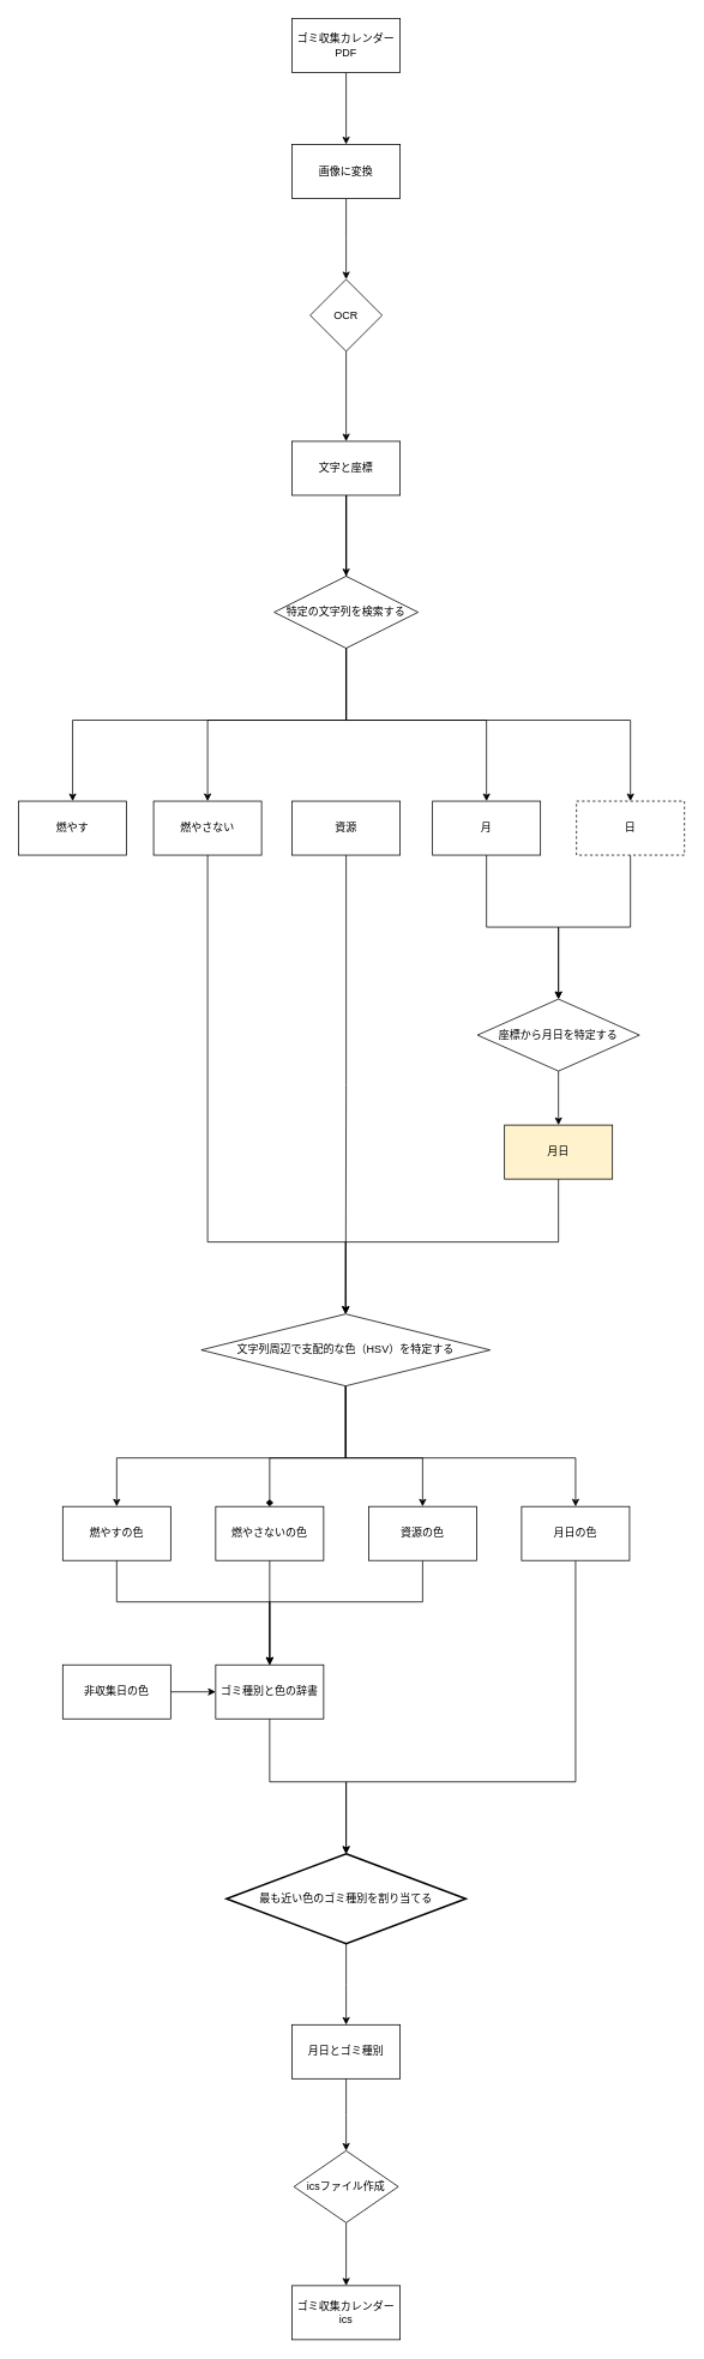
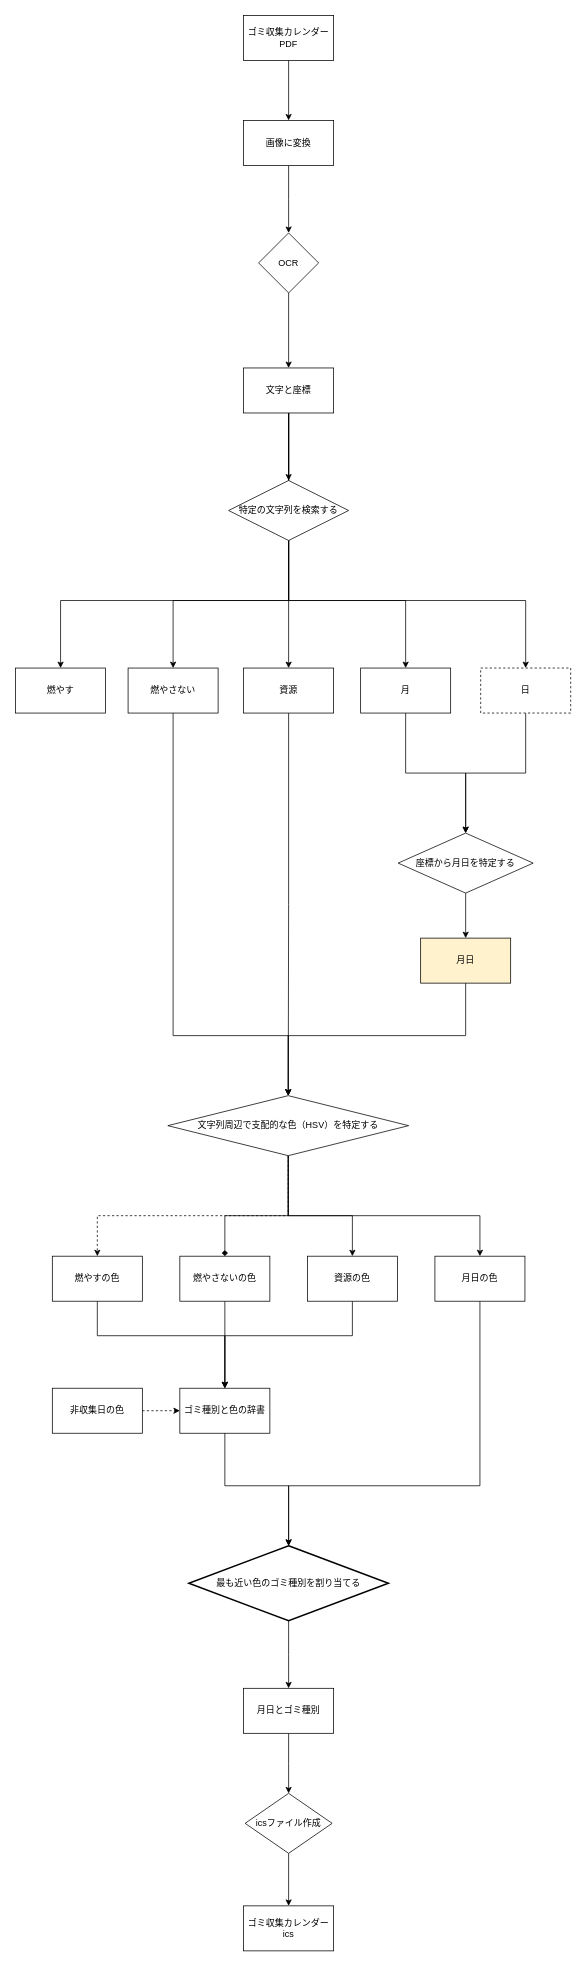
  <mxCell id="0" />
  <mxCell id="1" parent="0" />
  <mxCell id="2" style="edgeStyle=orthogonalEdgeStyle;rounded=0;orthogonalLoop=1;jettySize=auto;html=1;entryX=0.5;entryY=0;entryDx=0;entryDy=0;" edge="1" parent="1" source="3" target="30"><mxGeometry relative="1" as="geometry"><Array as="points"><mxPoint x="620" y="1380" /><mxPoint x="384" y="1380" /></Array></mxGeometry></mxCell>
  <mxCell id="3" value="月日" style="rounded=0;whiteSpace=wrap;html=1;fillColor=#fff2cc;" parent="1" vertex="1"><mxGeometry x="560" y="1250" width="120" height="60" as="geometry" /></mxCell>
  <mxCell id="4" value="" style="edgeStyle=orthogonalEdgeStyle;rounded=0;orthogonalLoop=1;jettySize=auto;html=1;" edge="1" parent="1" source="5" target="15"><mxGeometry relative="1" as="geometry" /></mxCell>
  <mxCell id="5" value="ゴミ収集カレンダーPDF" style="rounded=0;whiteSpace=wrap;html=1;" vertex="1" parent="1"><mxGeometry x="324" y="20" width="120" height="60" as="geometry" /></mxCell>
  <mxCell id="6" style="edgeStyle=orthogonalEdgeStyle;rounded=0;orthogonalLoop=1;jettySize=auto;html=1;entryX=0.5;entryY=0;entryDx=0;entryDy=0;" edge="1" parent="1" source="7" target="13"><mxGeometry relative="1" as="geometry" /></mxCell>
  <mxCell id="7" value="OCR" style="rhombus;whiteSpace=wrap;html=1;rounded=0;" vertex="1" parent="1"><mxGeometry x="344" y="310" width="80" height="80" as="geometry" /></mxCell>
+ <mxCell id="8" style="edgeStyle=orthogonalEdgeStyle;rounded=0;orthogonalLoop=1;jettySize=auto;html=1;entryX=0.5;entryY=0;entryDx=0;entryDy=0;" edge="1" parent="1" source="13" target="21"><mxGeometry relative="1" as="geometry" /></mxCell>
  <mxCell id="9" style="edgeStyle=orthogonalEdgeStyle;rounded=0;orthogonalLoop=1;jettySize=auto;html=1;entryX=0.5;entryY=0;entryDx=0;entryDy=0;" edge="1" parent="1" source="13" target="19"><mxGeometry relative="1" as="geometry"><Array as="points"><mxPoint x="384" y="800" /><mxPoint x="230" y="800" /></Array></mxGeometry></mxCell>
  <mxCell id="10" style="edgeStyle=orthogonalEdgeStyle;rounded=0;orthogonalLoop=1;jettySize=auto;html=1;entryX=0.5;entryY=0;entryDx=0;entryDy=0;" edge="1" parent="1" source="13" target="16"><mxGeometry relative="1" as="geometry"><Array as="points"><mxPoint x="384" y="800" /><mxPoint x="80" y="800" /></Array></mxGeometry></mxCell>
  <mxCell id="11" style="edgeStyle=orthogonalEdgeStyle;rounded=0;orthogonalLoop=1;jettySize=auto;html=1;entryX=0.5;entryY=0;entryDx=0;entryDy=0;" edge="1" parent="1" source="13" target="23"><mxGeometry relative="1" as="geometry"><Array as="points"><mxPoint x="384" y="800" /><mxPoint x="540" y="800" /></Array></mxGeometry></mxCell>
  <mxCell id="12" style="edgeStyle=orthogonalEdgeStyle;rounded=0;orthogonalLoop=1;jettySize=auto;html=1;entryX=0.5;entryY=0;entryDx=0;entryDy=0;" edge="1" parent="1" source="32" target="25"><mxGeometry relative="1" as="geometry"><Array as="points"><mxPoint x="384" y="800" /><mxPoint x="700" y="800" /></Array></mxGeometry></mxCell>
  <mxCell id="13" value="文字と座標" style="whiteSpace=wrap;html=1;rounded=0;" vertex="1" parent="1"><mxGeometry x="324" y="490" width="120" height="60" as="geometry" /></mxCell>
  <mxCell id="14" value="" style="edgeStyle=orthogonalEdgeStyle;rounded=0;orthogonalLoop=1;jettySize=auto;html=1;" edge="1" parent="1" source="15"><mxGeometry relative="1" as="geometry"><mxPoint x="384" y="310" as="targetPoint" /></mxGeometry></mxCell>
  <mxCell id="15" value="画像に変換" style="rounded=0;whiteSpace=wrap;html=1;" vertex="1" parent="1"><mxGeometry x="324" y="160" width="120" height="60" as="geometry" /></mxCell>
  <mxCell id="16" value="燃やす" style="rounded=0;whiteSpace=wrap;html=1;" vertex="1" parent="1"><mxGeometry x="20" y="890" width="120" height="60" as="geometry" /></mxCell>
  <mxCell id="17" style="edgeStyle=orthogonalEdgeStyle;rounded=0;orthogonalLoop=1;jettySize=auto;html=1;exitX=1;exitY=0.5;exitDx=0;exitDy=0;" edge="1" parent="1" source="19"><mxGeometry relative="1" as="geometry"><mxPoint x="280" y="920" as="targetPoint" /></mxGeometry></mxCell>
  <mxCell id="18" style="edgeStyle=orthogonalEdgeStyle;rounded=0;orthogonalLoop=1;jettySize=auto;html=1;entryX=0.5;entryY=0;entryDx=0;entryDy=0;" edge="1" parent="1" source="19" target="30"><mxGeometry relative="1" as="geometry"><Array as="points"><mxPoint x="230" y="1380" /><mxPoint x="384" y="1380" /></Array></mxGeometry></mxCell>
  <mxCell id="19" value="燃やさない" style="rounded=0;whiteSpace=wrap;html=1;" vertex="1" parent="1"><mxGeometry x="170" y="890" width="120" height="60" as="geometry" /></mxCell>
  <mxCell id="20" style="edgeStyle=orthogonalEdgeStyle;rounded=0;orthogonalLoop=1;jettySize=auto;html=1;entryX=0.5;entryY=0;entryDx=0;entryDy=0;" edge="1" parent="1" source="21" target="30"><mxGeometry relative="1" as="geometry" /></mxCell>
  <mxCell id="21" value="資源" style="rounded=0;whiteSpace=wrap;html=1;" vertex="1" parent="1"><mxGeometry x="324" y="890" width="120" height="60" as="geometry" /></mxCell>
  <mxCell id="22" style="edgeStyle=orthogonalEdgeStyle;rounded=0;orthogonalLoop=1;jettySize=auto;html=1;entryX=0.5;entryY=0;entryDx=0;entryDy=0;" edge="1" parent="1" source="23" target="33"><mxGeometry relative="1" as="geometry" /></mxCell>
  <mxCell id="23" value="月" style="rounded=0;whiteSpace=wrap;html=1;" vertex="1" parent="1"><mxGeometry x="480" y="890" width="120" height="60" as="geometry" /></mxCell>
  <mxCell id="24" style="edgeStyle=orthogonalEdgeStyle;rounded=0;orthogonalLoop=1;jettySize=auto;html=1;entryX=0.5;entryY=0;entryDx=0;entryDy=0;" edge="1" parent="1" source="25" target="33"><mxGeometry relative="1" as="geometry" /></mxCell>
  <mxCell id="25" value="日" style="rounded=0;whiteSpace=wrap;html=1;dashed=1;" vertex="1" parent="1"><mxGeometry x="640" y="890" width="120" height="60" as="geometry" /></mxCell>
  <mxCell id="26" style="edgeStyle=orthogonalEdgeStyle;rounded=0;orthogonalLoop=1;jettySize=auto;html=1;entryX=0.5;entryY=0;entryDx=0;entryDy=0;endArrow=diamond;" edge="1" parent="1" source="30" target="38"><mxGeometry relative="1" as="geometry"><Array as="points"><mxPoint x="384" y="1620" /><mxPoint x="299" y="1620" /></Array></mxGeometry></mxCell>
  <mxCell id="27" style="edgeStyle=orthogonalEdgeStyle;rounded=0;orthogonalLoop=1;jettySize=auto;html=1;entryX=0.5;entryY=0;entryDx=0;entryDy=0;" edge="1" parent="1" source="30" target="40"><mxGeometry relative="1" as="geometry"><Array as="points"><mxPoint x="384" y="1620" /><mxPoint x="469" y="1620" /></Array></mxGeometry></mxCell>
- <mxCell id="28" style="edgeStyle=orthogonalEdgeStyle;rounded=0;orthogonalLoop=1;jettySize=auto;html=1;entryX=0.5;entryY=0;entryDx=0;entryDy=0;" edge="1" parent="1" source="30" target="36"><mxGeometry relative="1" as="geometry"><Array as="points"><mxPoint x="384" y="1620" /><mxPoint x="129" y="1620" /></Array></mxGeometry></mxCell>
+ <mxCell id="28" style="edgeStyle=orthogonalEdgeStyle;rounded=0;orthogonalLoop=1;jettySize=auto;html=1;entryX=0.5;entryY=0;entryDx=0;entryDy=0;dashed=1;" edge="1" parent="1" source="30" target="36"><mxGeometry relative="1" as="geometry"><Array as="points"><mxPoint x="384" y="1620" /><mxPoint x="129" y="1620" /></Array></mxGeometry></mxCell>
  <mxCell id="29" style="edgeStyle=orthogonalEdgeStyle;rounded=0;orthogonalLoop=1;jettySize=auto;html=1;" edge="1" parent="1" source="30" target="42"><mxGeometry relative="1" as="geometry"><Array as="points"><mxPoint x="384" y="1620" /><mxPoint x="639" y="1620" /></Array></mxGeometry></mxCell>
  <mxCell id="30" value="文字列周辺で支配的な色（HSV）を特定する" style="rhombus;whiteSpace=wrap;html=1;" vertex="1" parent="1"><mxGeometry x="223" y="1460" width="321" height="80" as="geometry" /></mxCell>
  <mxCell id="31" value="" style="edgeStyle=orthogonalEdgeStyle;rounded=0;orthogonalLoop=1;jettySize=auto;html=1;entryX=0.5;entryY=0;entryDx=0;entryDy=0;" edge="1" parent="1" source="13" target="32"><mxGeometry relative="1" as="geometry"><mxPoint x="384" y="550" as="sourcePoint" /><mxPoint x="700" y="890" as="targetPoint" /><Array as="points" /></mxGeometry></mxCell>
  <mxCell id="32" value="特定の文字列を検索する" style="rhombus;whiteSpace=wrap;html=1;" vertex="1" parent="1"><mxGeometry x="304" y="640" width="160" height="80" as="geometry" /></mxCell>
  <mxCell id="33" value="座標から月日を特定する" style="rhombus;whiteSpace=wrap;html=1;" vertex="1" parent="1"><mxGeometry x="530" y="1110" width="180" height="80" as="geometry" /></mxCell>
  <mxCell id="34" style="edgeStyle=orthogonalEdgeStyle;rounded=0;orthogonalLoop=1;jettySize=auto;html=1;" edge="1" parent="1" source="33" target="3"><mxGeometry relative="1" as="geometry" /></mxCell>
  <mxCell id="35" style="edgeStyle=orthogonalEdgeStyle;rounded=0;orthogonalLoop=1;jettySize=auto;html=1;entryX=0.5;entryY=0;entryDx=0;entryDy=0;" edge="1" parent="1" source="36" target="43"><mxGeometry relative="1" as="geometry"><Array as="points"><mxPoint x="129" y="1780" /><mxPoint x="299" y="1780" /></Array></mxGeometry></mxCell>
  <mxCell id="36" value="燃やすの色" style="rounded=0;whiteSpace=wrap;html=1;" vertex="1" parent="1"><mxGeometry x="69" y="1674" width="120" height="60" as="geometry" /></mxCell>
  <mxCell id="37" style="edgeStyle=orthogonalEdgeStyle;rounded=0;orthogonalLoop=1;jettySize=auto;html=1;entryX=0.5;entryY=0;entryDx=0;entryDy=0;" edge="1" parent="1" source="38" target="43"><mxGeometry relative="1" as="geometry" /></mxCell>
  <mxCell id="38" value="燃やさないの色" style="rounded=0;whiteSpace=wrap;html=1;" vertex="1" parent="1"><mxGeometry x="239" y="1674" width="120" height="60" as="geometry" /></mxCell>
  <mxCell id="39" style="edgeStyle=orthogonalEdgeStyle;rounded=0;orthogonalLoop=1;jettySize=auto;html=1;entryX=0.5;entryY=0;entryDx=0;entryDy=0;" edge="1" parent="1" source="40" target="43"><mxGeometry relative="1" as="geometry"><Array as="points"><mxPoint x="469" y="1780" /><mxPoint x="299" y="1780" /></Array></mxGeometry></mxCell>
  <mxCell id="40" value="資源の色" style="rounded=0;whiteSpace=wrap;html=1;" vertex="1" parent="1"><mxGeometry x="409" y="1674" width="120" height="60" as="geometry" /></mxCell>
  <mxCell id="41" style="edgeStyle=orthogonalEdgeStyle;rounded=0;orthogonalLoop=1;jettySize=auto;html=1;" edge="1" parent="1" source="42" target="45"><mxGeometry relative="1" as="geometry"><Array as="points"><mxPoint x="639" y="1980" /><mxPoint x="384" y="1980" /></Array></mxGeometry></mxCell>
  <mxCell id="42" value="月日の色" style="rounded=0;whiteSpace=wrap;html=1;" vertex="1" parent="1"><mxGeometry x="579" y="1674" width="120" height="60" as="geometry" /></mxCell>
  <mxCell id="43" value="ゴミ種別と色の辞書" style="rounded=0;whiteSpace=wrap;html=1;" vertex="1" parent="1"><mxGeometry x="239" y="1850" width="120" height="60" as="geometry" /></mxCell>
  <mxCell id="44" style="edgeStyle=orthogonalEdgeStyle;rounded=0;orthogonalLoop=1;jettySize=auto;html=1;" edge="1" parent="1" source="45"><mxGeometry relative="1" as="geometry"><mxPoint x="384" y="2250" as="targetPoint" /></mxGeometry></mxCell>
  <mxCell id="45" value="最も近い色のゴミ種別を割り当てる" style="strokeWidth=2;html=1;shape=mxgraph.flowchart.decision;whiteSpace=wrap;" vertex="1" parent="1"><mxGeometry x="251" y="2060" width="266" height="100" as="geometry" /></mxCell>
- <mxCell id="46" style="edgeStyle=orthogonalEdgeStyle;rounded=0;orthogonalLoop=1;jettySize=auto;html=1;" edge="1" parent="1" source="47" target="43"><mxGeometry relative="1" as="geometry" /></mxCell>
+ <mxCell id="46" style="edgeStyle=orthogonalEdgeStyle;rounded=0;orthogonalLoop=1;jettySize=auto;html=1;dashed=1;" edge="1" parent="1" source="47" target="43"><mxGeometry relative="1" as="geometry" /></mxCell>
  <mxCell id="47" value="非収集日の色" style="rounded=0;whiteSpace=wrap;html=1;" vertex="1" parent="1"><mxGeometry x="69" y="1850" width="120" height="60" as="geometry" /></mxCell>
  <mxCell id="48" style="edgeStyle=orthogonalEdgeStyle;rounded=0;orthogonalLoop=1;jettySize=auto;html=1;entryX=0.5;entryY=0;entryDx=0;entryDy=0;entryPerimeter=0;" edge="1" parent="1" source="43" target="45"><mxGeometry relative="1" as="geometry"><Array as="points"><mxPoint x="299" y="1980" /><mxPoint x="384" y="1980" /></Array></mxGeometry></mxCell>
  <mxCell id="49" style="edgeStyle=orthogonalEdgeStyle;rounded=0;orthogonalLoop=1;jettySize=auto;html=1;" edge="1" parent="1" source="50"><mxGeometry relative="1" as="geometry"><mxPoint x="384" y="2390" as="targetPoint" /></mxGeometry></mxCell>
  <mxCell id="50" value="月日とゴミ種別" style="rounded=0;whiteSpace=wrap;html=1;" vertex="1" parent="1"><mxGeometry x="324" y="2250" width="120" height="60" as="geometry" /></mxCell>
  <mxCell id="51" style="edgeStyle=orthogonalEdgeStyle;rounded=0;orthogonalLoop=1;jettySize=auto;html=1;" edge="1" parent="1" source="52" target="53"><mxGeometry relative="1" as="geometry"><mxPoint x="384" y="2540" as="targetPoint" /></mxGeometry></mxCell>
  <mxCell id="52" value="icsファイル作成" style="rhombus;whiteSpace=wrap;html=1;" vertex="1" parent="1"><mxGeometry x="326" y="2390" width="116" height="80" as="geometry" /></mxCell>
  <mxCell id="53" value="ゴミ収集カレンダーics" style="rounded=0;whiteSpace=wrap;html=1;" vertex="1" parent="1"><mxGeometry x="324" y="2540" width="120" height="60" as="geometry" /></mxCell>
